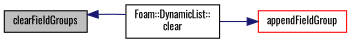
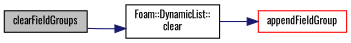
  digraph {
    fontname=Oswald
    rankdir=LR
    node [color=black fontname=Oswald fontsize=10 shape=record]
    edge [color=midnightblue fontname=Oswald fontsize=10 labelfontname=Helvetica labelfontsize=10 style=solid]
    n1 [fillcolor=grey75 fontcolor=black height=0.2 label=clearFieldGroups style=filled width=0.4]
    n2 [height=0.2 label="Foam::DynamicList::\lclear" width=0.4]
    n3 [color=red height=0.2 label=appendFieldGroup width=0.4]
-   n2 -> n1
+   n1 -> n2
    n2 -> n3
  }
